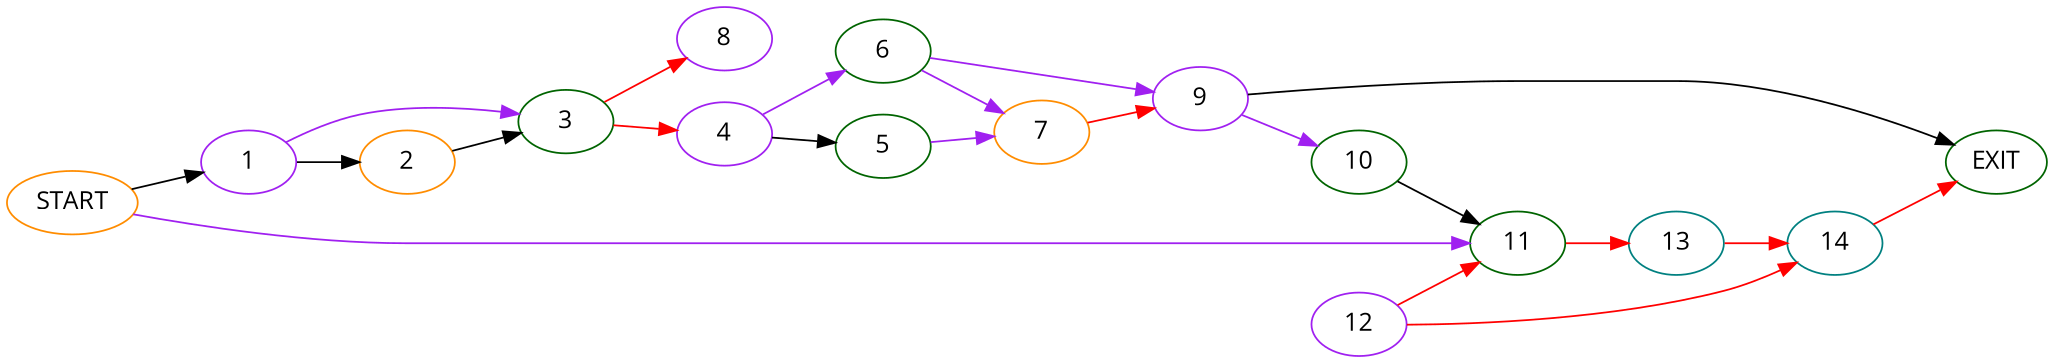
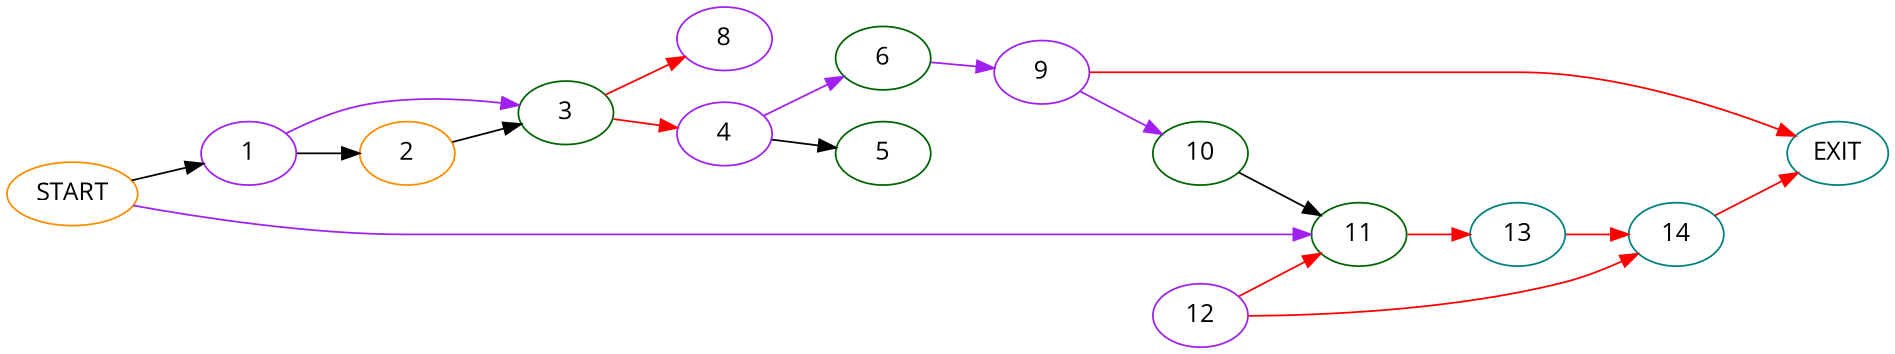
  digraph {
    fontname="Open Sans"
    rankdir=LR
    node [color=purple fontname="Open Sans"]
    edge [color=red fontname="Open Sans"]
    n1 [color=darkorange label=START]
    1
    11 [color=darkgreen]
    2 [color=darkorange]
    3 [color=darkgreen]
    13 [color=teal]
    4
    8
    5 [color=darkgreen]
    6 [color=darkgreen]
-   7 [color=darkorange]
    9
    10 [color=darkgreen]
-   n14 [color=darkgreen label=EXIT]
+   n14 [color=teal label=EXIT]
    12
    14 [color=teal]
    n1 -> 1 [color=black]
    n1 -> 11 [color=purple]
    1 -> 2 [color=black]
    1 -> 3 [color=purple]
    11 -> 13
    2 -> 3 [color=black]
    3 -> 4
    3 -> 8
    13 -> 14
    4 -> 5 [color=black]
    4 -> 6 [color=purple]
-   5 -> 7 [color=purple]
-   6 -> 7 [color=purple]
    6 -> 9 [color=purple]
-   7 -> 9
    9 -> 10 [color=purple]
-   9 -> n14 [color=black]
+   9 -> n14
    10 -> 11 [color=black]
    12 -> 11
    12 -> 14
    14 -> n14
  }
